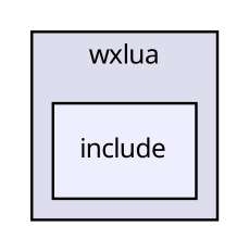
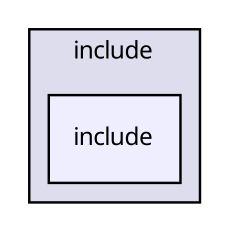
  digraph {
    compound=true
    rankdir=LR
    fontname="Noto Sans"
    n1 [fillcolor="#eeeeff" fontname="Noto Sans" fontsize=10 label=include pencolor=black shape=box style=filled]
    subgraph cluster_1 {
      bgcolor="#ddddee"
      fontsize=10
-     label=wxlua
+     label=include
      pencolor=black
      n1
    }
  }
